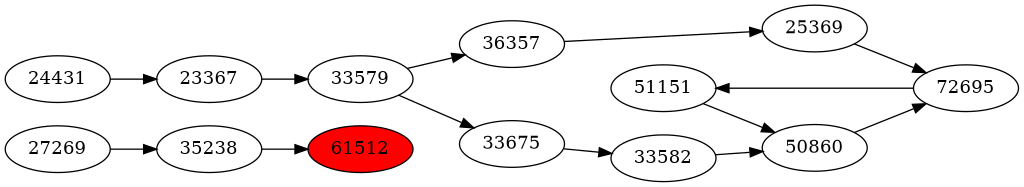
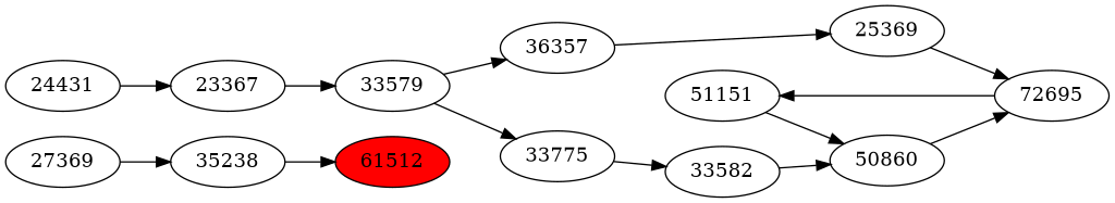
  strict digraph {
    rankdir=LR
    n1 [fillcolor=red label=61512 style=filled]
    n2 [label=35238]
-   n3 [label=27269]
+   n3 [label=27369]
    n4 [label=51151]
    n5 [label=50860]
    n6 [label=72695]
    n7 [label=25369]
    n8 [label=33582]
    n9 [label=36357]
-   n10 [label=33675]
+   n10 [label=33775]
    n11 [label=23367]
    n12 [label=33579]
    n13 [label=24431]
    n2 -> n1
    n3 -> n2
    n4 -> n5
    n5 -> n6
    n6 -> n4
    n7 -> n6
    n8 -> n5
    n9 -> n7
    n10 -> n8
    n11 -> n12
    n12 -> n9
    n12 -> n10
    n13 -> n11
  }
